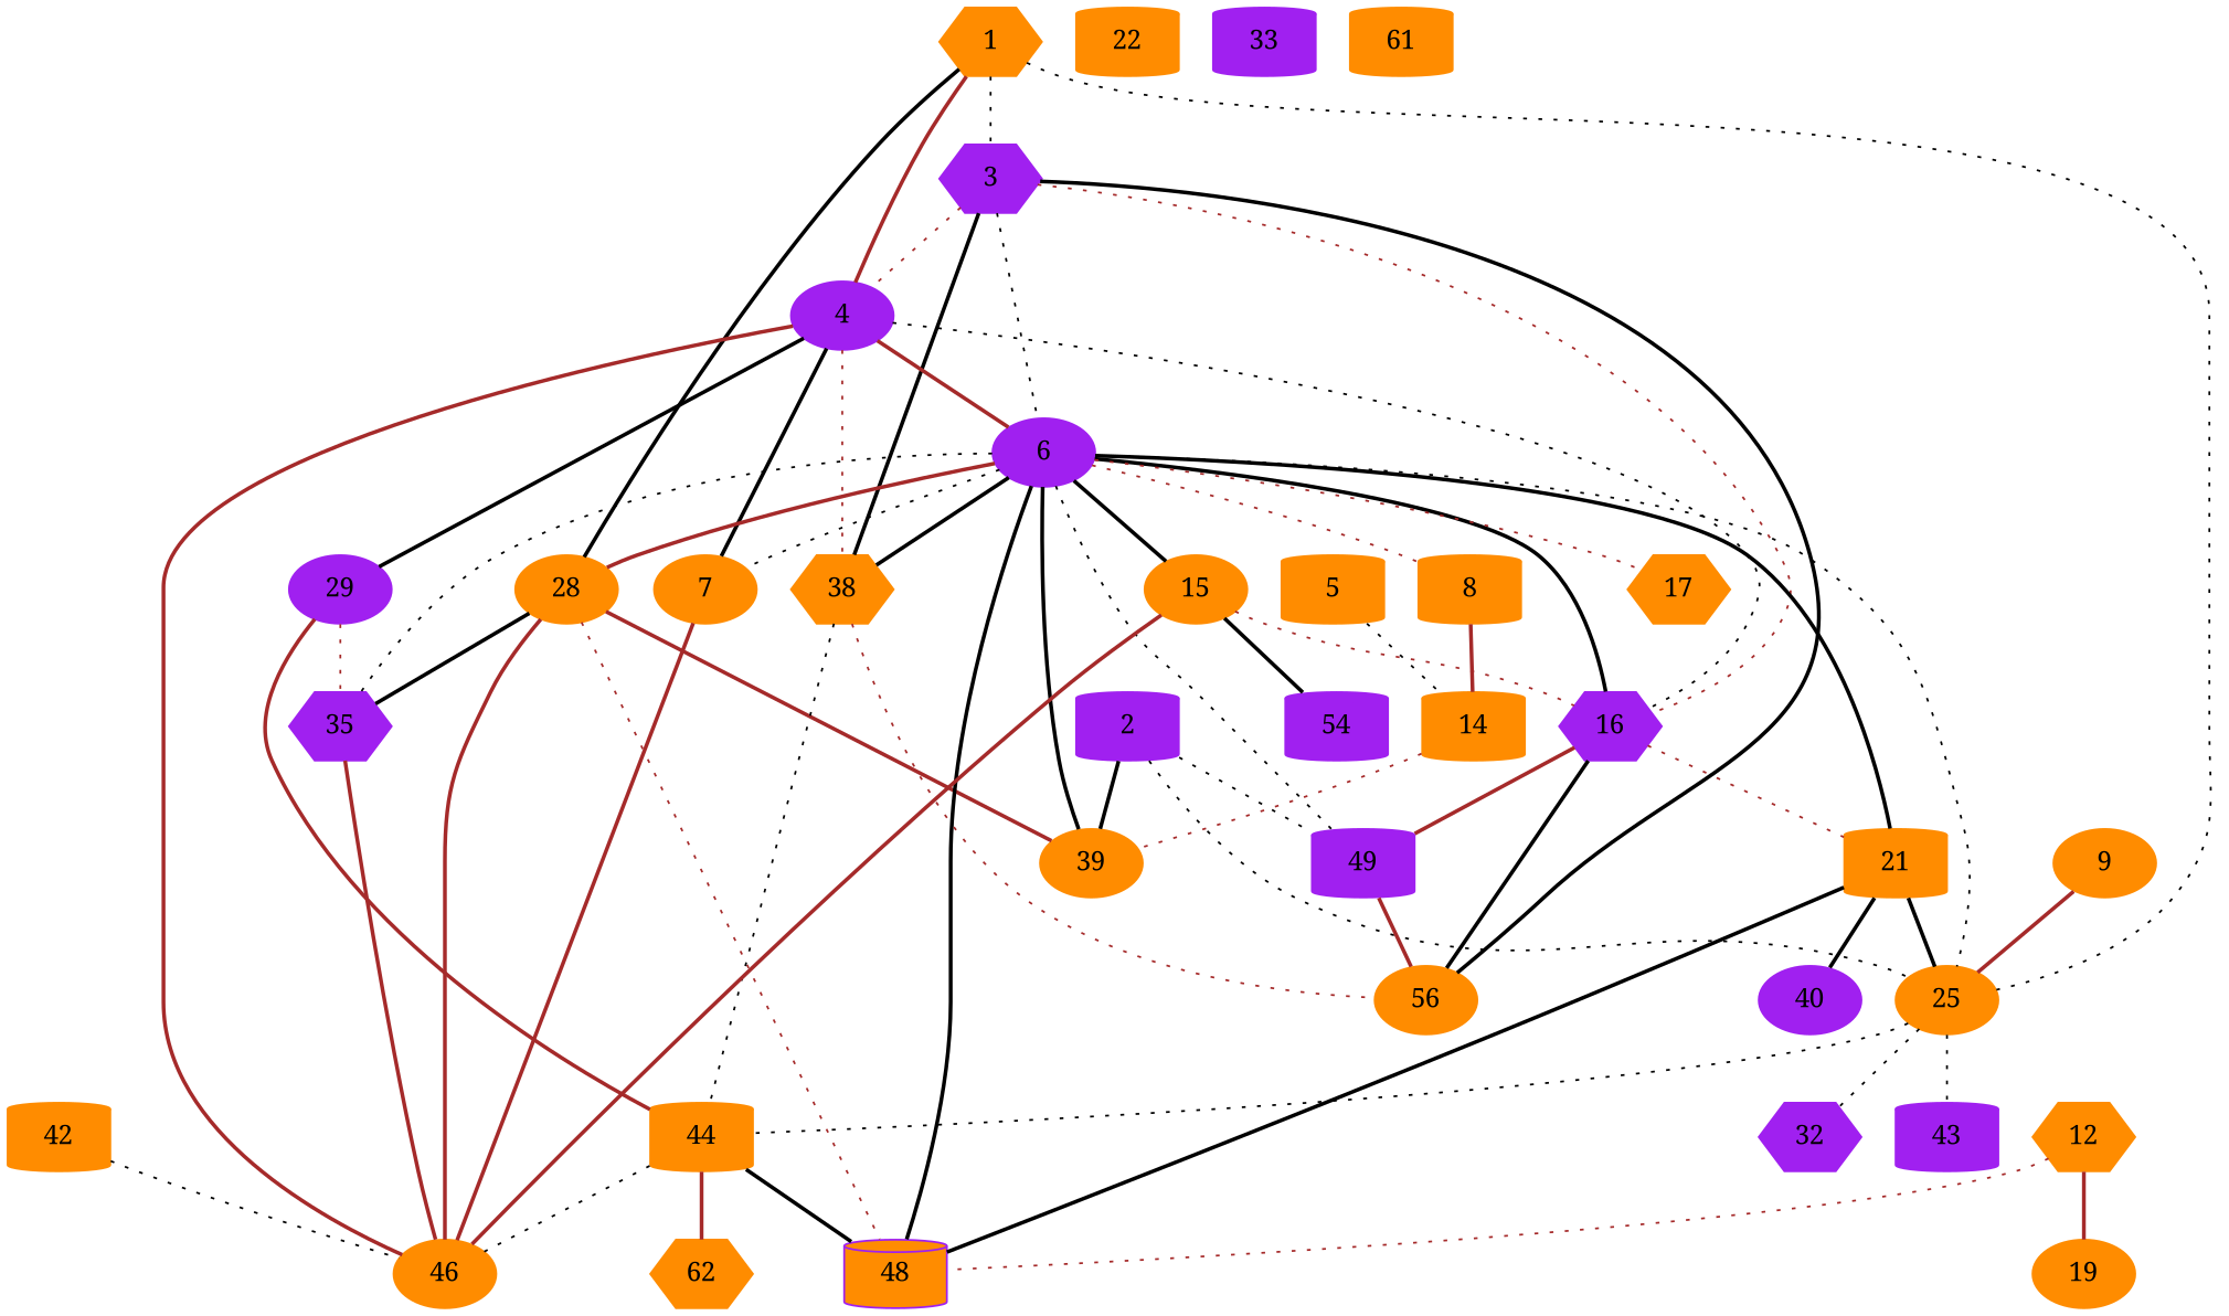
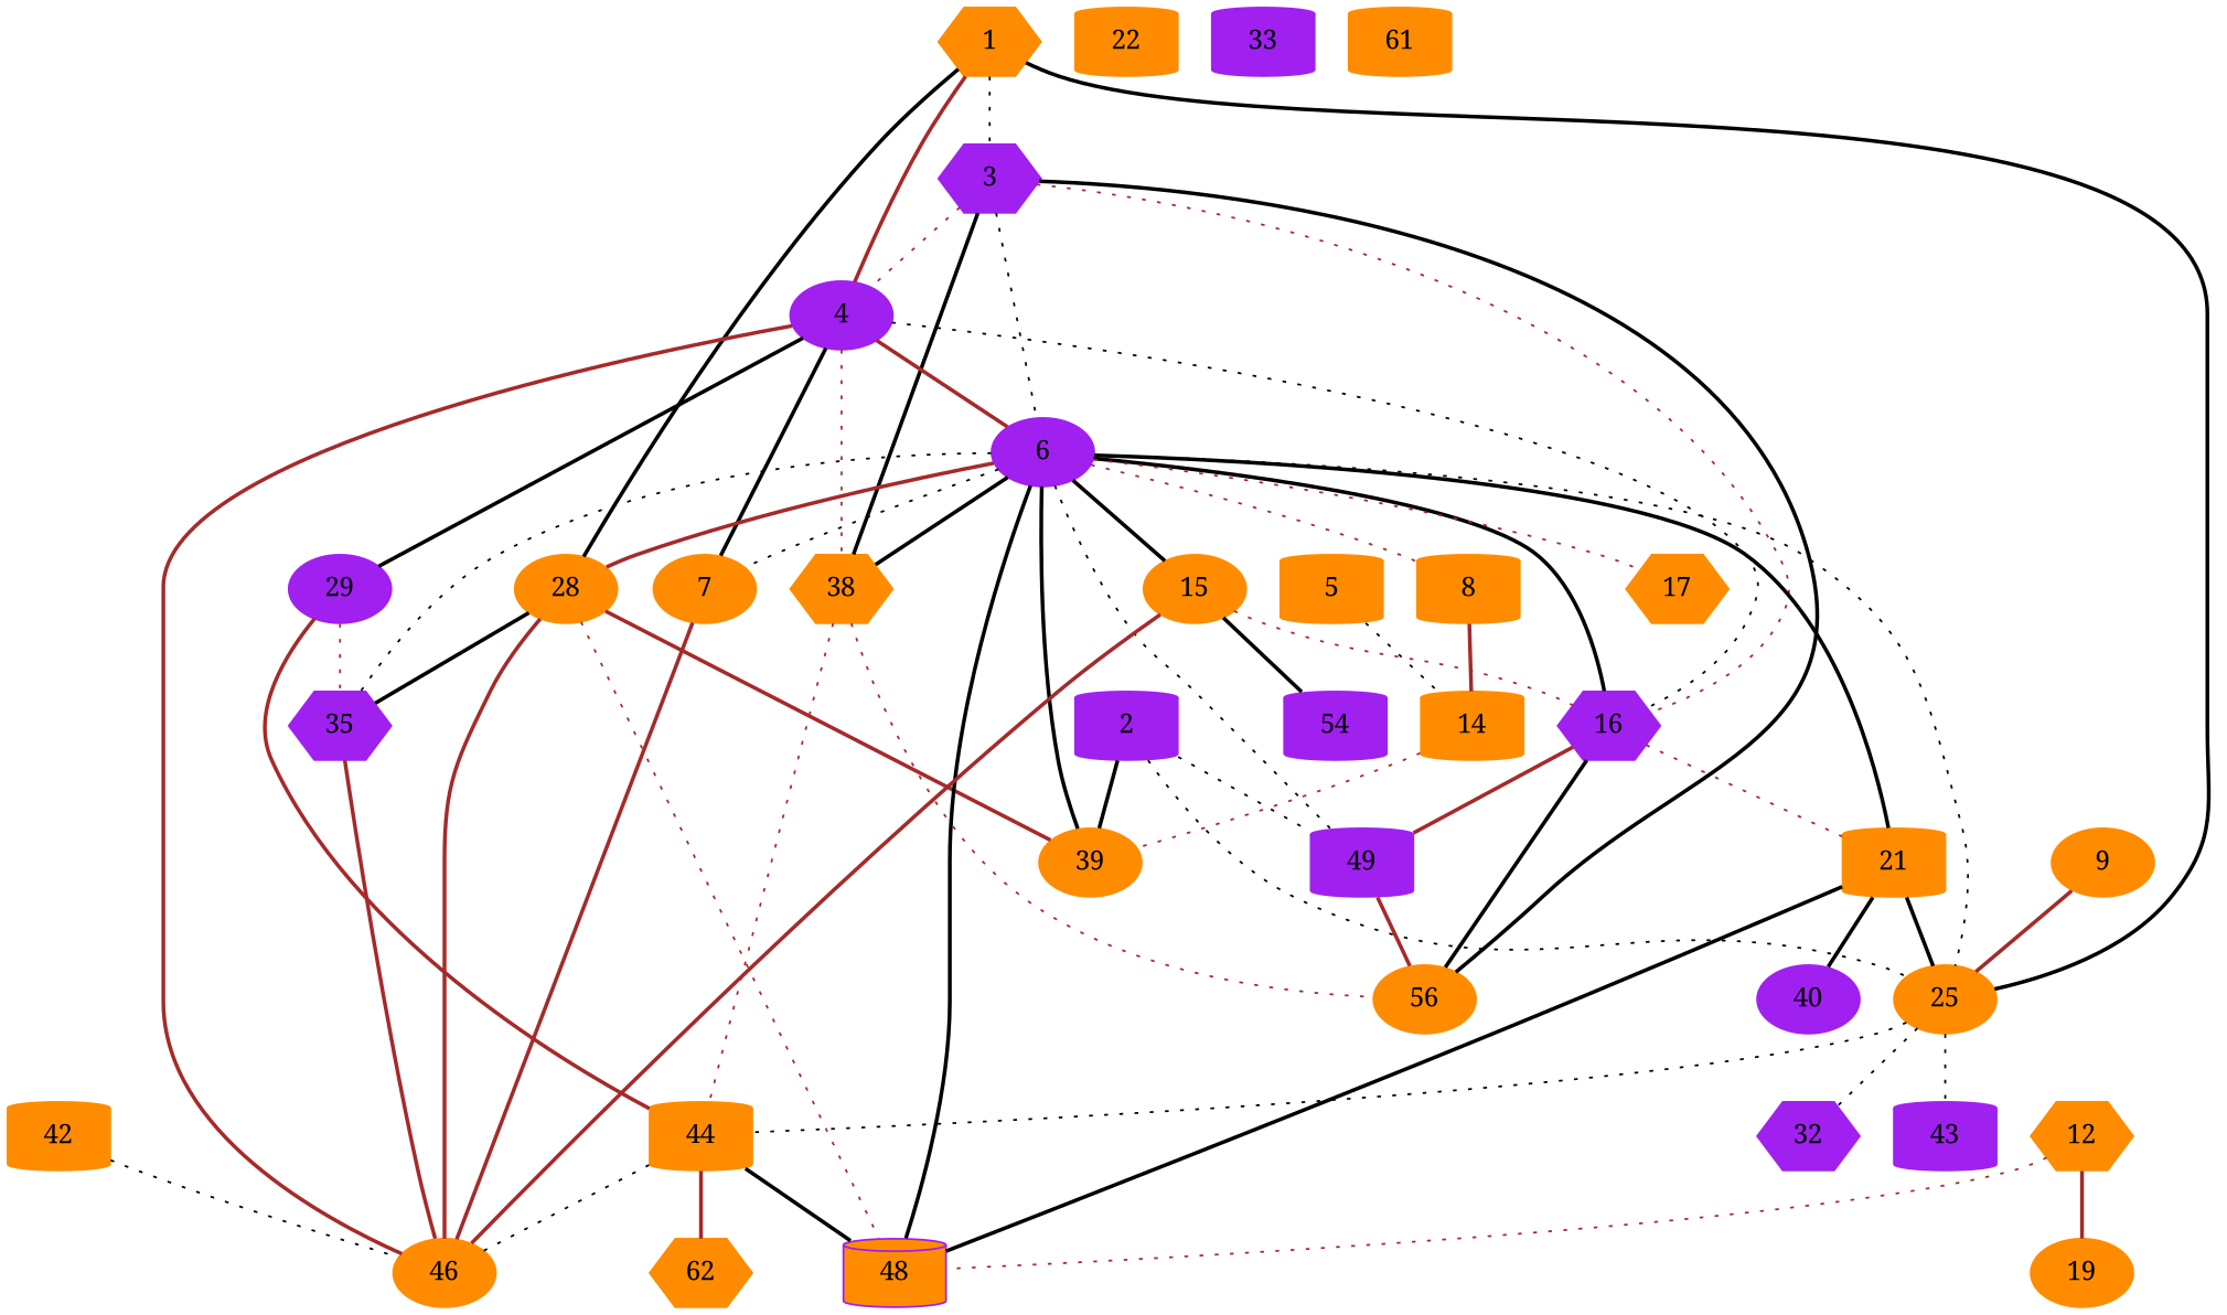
  graph {
    fontname="Noto Serif"
    node [color=darkorange fontname="Noto Serif" shape=cylinder style=filled]
    edge [color=black fontname="Noto Serif" style=bold]
    1 [shape=hexagon super="+30+71"]
    3 [color=purple shape=hexagon super="+13+52"]
    4 [color=purple shape=ellipse super="+10+20"]
    25 [shape=ellipse super="+64+27"]
    28 [shape=ellipse super="+63"]
    6 [color=purple shape=ellipse super="+24+11+53+23"]
    16 [color=purple shape=hexagon super="+47+68+36"]
    38 [shape=hexagon]
    56 [shape=ellipse]
    7 [shape=ellipse]
    29 [color=purple shape=ellipse super="+59"]
    46 [shape=ellipse super="+57+66"]
    32 [color=purple shape=hexagon]
    43 [color=purple]
    44 [super="+45"]
    39 [shape=ellipse]
    35 [color=purple shape=hexagon super="+41"]
    48 [color=purple fillcolor=darkorange super="+58"]
    2 [color=purple super="+18"]
    49 [color=purple]
    8
    15 [shape=ellipse super="+55"]
    17 [shape=hexagon]
    21
    5
    14
    54 [color=purple]
    40 [color=purple shape=ellipse]
    9 [shape=ellipse]
    12 [shape=hexagon super="+31+51"]
    19 [shape=ellipse]
    22
    62 [shape=hexagon]
    33 [color=purple super="+60"]
    42
    61
    1 -- 3 [style=dotted weight=2]
    1 -- 4 [color=brown]
-   1 -- 25 [style=dotted]
+   1 -- 25
    1 -- 28
    3 -- 4 [color=brown style=dotted]
    3 -- 6 [style=dotted]
    3 -- 16 [color=brown style=dotted]
    3 -- 38
    3 -- 56
    4 -- 6 [color=brown weight=3]
    4 -- 16 [style=dotted]
    4 -- 38 [color=brown style=dotted]
    4 -- 7
    4 -- 29
    4 -- 46 [color=brown]
    25 -- 32 [style=dotted]
    25 -- 43 [style=dotted]
    25 -- 44 [style=dotted]
    28 -- 46 [color=brown]
    28 -- 39 [color=brown]
    28 -- 35
    28 -- 48 [color=brown style=dotted]
    6 -- 25 [style=dotted]
    6 -- 28 [color=brown]
    6 -- 16 [weight=2]
    6 -- 38 [weight=2]
    6 -- 7 [style=dotted]
    6 -- 39
    6 -- 35 [style=dotted weight=2]
    6 -- 48
    6 -- 49 [style=dotted]
    6 -- 8 [color=brown style=dotted]
    6 -- 15
    6 -- 17 [color=brown style=dotted weight=2]
    6 -- 21
    16 -- 56
    16 -- 49 [color=brown]
    16 -- 21 [color=brown style=dotted]
    38 -- 56 [color=brown style=dotted]
-   38 -- 44 [style=dotted]
+   38 -- 44 [color=brown style=dotted]
    7 -- 46 [color=brown]
    29 -- 44 [color=brown]
    29 -- 35 [color=brown style=dotted]
    44 -- 46 [style=dotted]
    44 -- 48 [weight=2]
    44 -- 62 [color=brown]
    35 -- 46 [color=brown]
    2 -- 25 [style=dotted]
    2 -- 39
    2 -- 49 [style=dotted]
    49 -- 56 [color=brown]
    8 -- 14 [color=brown]
    15 -- 16 [color=brown style=dotted]
    15 -- 46 [color=brown]
    15 -- 54
    21 -- 25
    21 -- 48
    21 -- 40
    5 -- 14 [style=dotted]
    14 -- 39 [color=brown style=dotted]
    9 -- 25 [color=brown]
    12 -- 48 [color=brown style=dotted]
    12 -- 19 [color=brown]
    42 -- 46 [style=dotted]
  }
